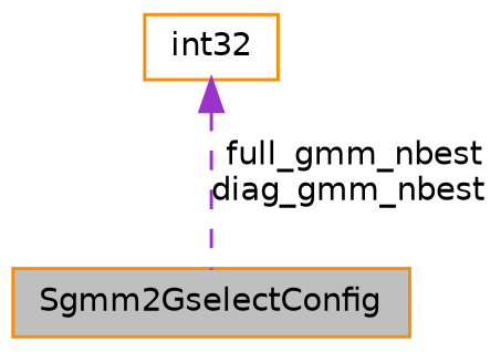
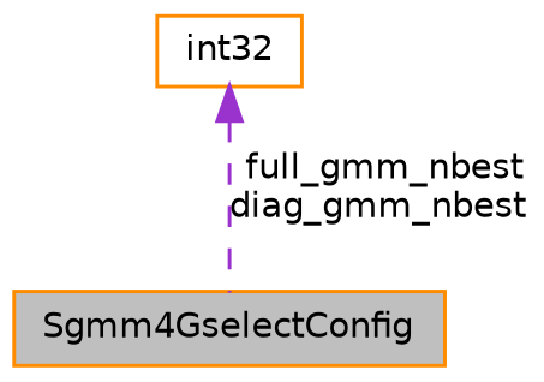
  digraph {
    node [color=darkorange fontname=Helvetica fontsize=10 shape=record style=filled]
-   n1 [fillcolor=grey75 fontcolor=black height=0.2 label=Sgmm2GselectConfig width=0.4]
+   n1 [fillcolor=grey75 fontcolor=black height=0.2 label=Sgmm4GselectConfig width=0.4]
    n2 [fillcolor=white height=0.2 label=int32 width=0.4]
    n2 -> n1 [color=darkorchid3 dir=back fontname=Helvetica fontsize=10 label=" full_gmm_nbest\ndiag_gmm_nbest" labelfontname=Helvetica labelfontsize=10 style=dashed]
  }
